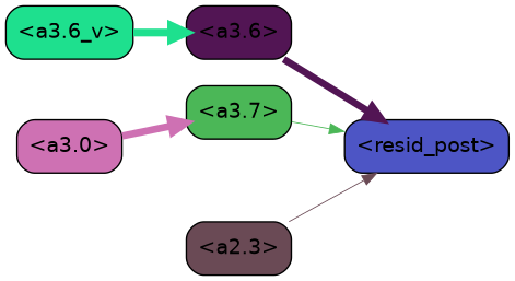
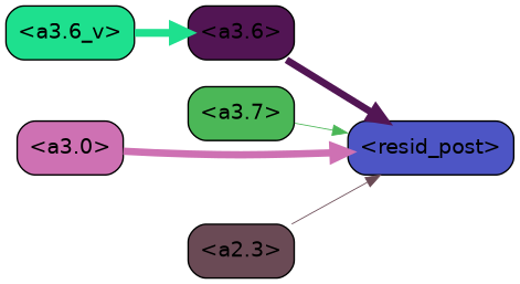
  strict digraph {
    rankdir=LR
    splines=true
    node [color=black fontname=Helvetica shape=box style="filled, rounded"]
    edge [penwidth=0.6]
    "<a3.7>" [fillcolor="#4bb757"]
    "<resid_post>" [fillcolor="#4d55c5"]
    "<a3.6>" [fillcolor="#521554"]
    "<a3.0>" [fillcolor="#ce71b3"]
    "<a2.3>" [fillcolor="#6a4a55"]
    "<a3.6_v>" [fillcolor="#1ee08e"]
    "<a3.7>" -> "<resid_post>" [color="#4bb757"]
    "<a3.6>" -> "<resid_post>" [color="#521554" penwidth=4.751592040061951]
-   "<a3.0>" -> "<a3.7>" [color="#ce71b3" penwidth=4.904066681861877]
+   "<a3.0>" -> "<resid_post>" [color="#ce71b3" penwidth=4.904066681861877]
    "<a2.3>" -> "<resid_post>" [color="#6a4a55"]
    "<a3.6_v>" -> "<a3.6>" [color="#1ee08e" penwidth=5.297133803367615]
  }
